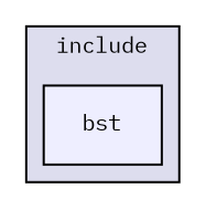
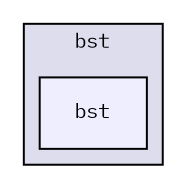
  digraph {
    compound=true
    fontname="IBM Plex Mono"
    n1 [fillcolor="#eeeeff" fontname="IBM Plex Mono" fontsize=10 label=bst pencolor=black shape=box style=filled]
    subgraph cluster_1 {
      bgcolor="#ddddee"
      fontsize=10
-     label=include
+     label=bst
      pencolor=black
      n1
    }
  }
